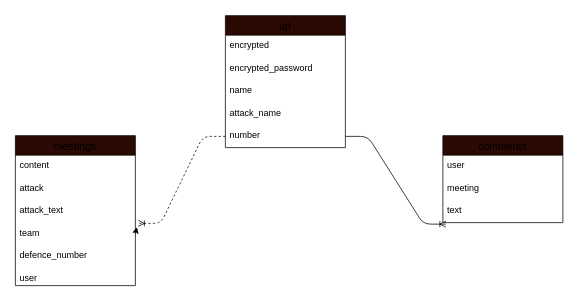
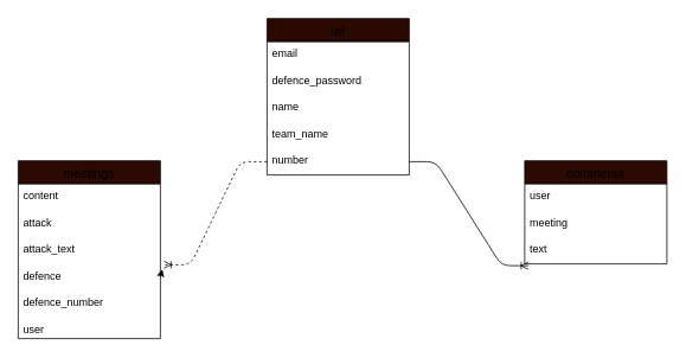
  <mxCell id="0" />
  <mxCell id="1" parent="0" />
  <mxCell id="2" value="url" style="swimlane;fontStyle=0;childLayout=stackLayout;horizontal=1;startSize=26;horizontalStack=0;resizeParent=1;resizeParentMax=0;resizeLast=0;collapsible=1;marginBottom=0;align=center;fontSize=14;fontFamily=Helvetica;fontColor=default;fillColor=#2A0902;gradientColor=none;" parent="1" vertex="1"><mxGeometry x="300" width="160" height="176" as="geometry" y="20" /></mxCell>
- <mxCell id="3" value="encrypted" style="text;strokeColor=none;fillColor=none;spacingLeft=4;spacingRight=4;overflow=hidden;rotatable=0;points=[[0,0.5],[1,0.5]];portConstraint=eastwest;fontSize=12;fontFamily=Helvetica;fontColor=default;" parent="2" vertex="1"><mxGeometry y="26" width="160" height="30" as="geometry" /></mxCell>
- <mxCell id="4" value="encrypted_password" style="text;strokeColor=none;fillColor=none;spacingLeft=4;spacingRight=4;overflow=hidden;rotatable=0;points=[[0,0.5],[1,0.5]];portConstraint=eastwest;fontSize=12;fontFamily=Helvetica;fontColor=default;" parent="2" vertex="1"><mxGeometry y="56" width="160" height="30" as="geometry" /></mxCell>
+ <mxCell id="3" value="email" style="text;strokeColor=none;fillColor=none;spacingLeft=4;spacingRight=4;overflow=hidden;rotatable=0;points=[[0,0.5],[1,0.5]];portConstraint=eastwest;fontSize=12;fontFamily=Helvetica;fontColor=default;" parent="2" vertex="1"><mxGeometry y="26" width="160" height="30" as="geometry" /></mxCell>
+ <mxCell id="4" value="defence_password" style="text;strokeColor=none;fillColor=none;spacingLeft=4;spacingRight=4;overflow=hidden;rotatable=0;points=[[0,0.5],[1,0.5]];portConstraint=eastwest;fontSize=12;fontFamily=Helvetica;fontColor=default;" parent="2" vertex="1"><mxGeometry y="56" width="160" height="30" as="geometry" /></mxCell>
  <mxCell id="5" value="name" style="text;strokeColor=none;fillColor=none;spacingLeft=4;spacingRight=4;overflow=hidden;rotatable=0;points=[[0,0.5],[1,0.5]];portConstraint=eastwest;fontSize=12;fontFamily=Helvetica;fontColor=default;" parent="2" vertex="1"><mxGeometry y="86" width="160" height="30" as="geometry" /></mxCell>
- <mxCell id="6" value="attack_name" style="text;strokeColor=none;fillColor=none;spacingLeft=4;spacingRight=4;overflow=hidden;rotatable=0;points=[[0,0.5],[1,0.5]];portConstraint=eastwest;fontSize=12;fontFamily=Helvetica;fontColor=default;" parent="2" vertex="1"><mxGeometry y="116" width="160" height="30" as="geometry" /></mxCell>
+ <mxCell id="6" value="team_name" style="text;strokeColor=none;fillColor=none;spacingLeft=4;spacingRight=4;overflow=hidden;rotatable=0;points=[[0,0.5],[1,0.5]];portConstraint=eastwest;fontSize=12;fontFamily=Helvetica;fontColor=default;" parent="2" vertex="1"><mxGeometry y="116" width="160" height="30" as="geometry" /></mxCell>
  <mxCell id="7" value="number" style="text;strokeColor=none;fillColor=none;spacingLeft=4;spacingRight=4;overflow=hidden;rotatable=0;points=[[0,0.5],[1,0.5]];portConstraint=eastwest;fontSize=12;fontFamily=Helvetica;fontColor=default;" parent="2" vertex="1"><mxGeometry y="146" width="160" height="30" as="geometry" /></mxCell>
  <mxCell id="8" value="" style="edgeStyle=entityRelationEdgeStyle;fontSize=12;html=1;endArrow=ERoneToMany;fontFamily=Helvetica;fontColor=default;entryX=0.025;entryY=1.067;entryDx=0;entryDy=0;entryPerimeter=0;" parent="1" target="21" edge="1"><mxGeometry width="100" height="100" relative="1" as="geometry"><mxPoint x="460" y="181" as="sourcePoint" /><mxPoint x="575.07" y="299.99" as="targetPoint" /></mxGeometry></mxCell>
  <mxCell id="9" value="meetings" style="swimlane;fontStyle=0;childLayout=stackLayout;horizontal=1;startSize=26;horizontalStack=0;resizeParent=1;resizeParentMax=0;resizeLast=0;collapsible=1;marginBottom=0;align=center;fontSize=14;fontFamily=Helvetica;fontColor=default;fillColor=#2A0A03;gradientColor=none;" parent="1" vertex="1"><mxGeometry x="20" y="180" width="160" height="200" as="geometry" /></mxCell>
  <mxCell id="10" value="content   " style="text;strokeColor=none;fillColor=none;spacingLeft=4;spacingRight=4;overflow=hidden;rotatable=0;points=[[0,0.5],[1,0.5]];portConstraint=eastwest;fontSize=12;fontFamily=Helvetica;fontColor=default;" parent="9" vertex="1"><mxGeometry y="26" width="160" height="30" as="geometry" /></mxCell>
  <mxCell id="11" value="attack" style="text;strokeColor=none;fillColor=none;spacingLeft=4;spacingRight=4;overflow=hidden;rotatable=0;points=[[0,0.5],[1,0.5]];portConstraint=eastwest;fontSize=12;fontFamily=Helvetica;fontColor=default;" parent="9" vertex="1"><mxGeometry y="56" width="160" height="30" as="geometry" /></mxCell>
  <mxCell id="12" value="attack_text" style="text;strokeColor=none;fillColor=none;spacingLeft=4;spacingRight=4;overflow=hidden;rotatable=0;points=[[0,0.5],[1,0.5]];portConstraint=eastwest;fontSize=12;fontFamily=Helvetica;fontColor=default;" parent="9" vertex="1"><mxGeometry y="86" width="160" height="30" as="geometry" /></mxCell>
  <mxCell id="13" style="edgeStyle=none;html=1;exitX=1;exitY=0.5;exitDx=0;exitDy=0;entryX=1.013;entryY=0.2;entryDx=0;entryDy=0;entryPerimeter=0;fontFamily=Helvetica;fontSize=12;fontColor=default;" parent="9" target="14" edge="1"><mxGeometry relative="1" as="geometry"><mxPoint x="160" y="131" as="sourcePoint" /></mxGeometry></mxCell>
- <mxCell id="14" value="team" style="text;strokeColor=none;fillColor=none;spacingLeft=4;spacingRight=4;overflow=hidden;rotatable=0;points=[[0,0.5],[1,0.5]];portConstraint=eastwest;fontSize=12;fontFamily=Helvetica;fontColor=default;" parent="9" vertex="1"><mxGeometry y="116" width="160" height="30" as="geometry" /></mxCell>
+ <mxCell id="14" value="defence" style="text;strokeColor=none;fillColor=none;spacingLeft=4;spacingRight=4;overflow=hidden;rotatable=0;points=[[0,0.5],[1,0.5]];portConstraint=eastwest;fontSize=12;fontFamily=Helvetica;fontColor=default;" parent="9" vertex="1"><mxGeometry y="116" width="160" height="30" as="geometry" /></mxCell>
  <mxCell id="15" value="defence_number" style="text;strokeColor=none;fillColor=none;spacingLeft=4;spacingRight=4;overflow=hidden;rotatable=0;points=[[0,0.5],[1,0.5]];portConstraint=eastwest;fontSize=12;fontFamily=Helvetica;fontColor=default;" parent="9" vertex="1"><mxGeometry y="146" width="160" height="30" as="geometry" /></mxCell>
  <mxCell id="16" value="user" style="text;strokeColor=none;fillColor=none;spacingLeft=4;spacingRight=4;overflow=hidden;rotatable=0;points=[[0,0.5],[1,0.5]];portConstraint=eastwest;fontSize=12;fontFamily=Helvetica;fontColor=default;" parent="9" vertex="1"><mxGeometry y="176" width="160" height="24" as="geometry" /></mxCell>
  <mxCell id="17" value="" style="edgeStyle=entityRelationEdgeStyle;fontSize=12;html=1;endArrow=ERoneToMany;fontFamily=Helvetica;fontColor=default;entryX=1.025;entryY=0.033;entryDx=0;entryDy=0;entryPerimeter=0;dashed=1;" parent="1" source="7" target="14" edge="1"><mxGeometry width="100" height="100" relative="1" as="geometry"><mxPoint x="290" y="202.99" as="sourcePoint" /><mxPoint x="320" y="340" as="targetPoint" /></mxGeometry></mxCell>
  <mxCell id="18" value="comments" style="swimlane;fontStyle=0;childLayout=stackLayout;horizontal=1;startSize=26;horizontalStack=0;resizeParent=1;resizeParentMax=0;resizeLast=0;collapsible=1;marginBottom=0;align=center;fontSize=14;fontFamily=Helvetica;fontColor=default;fillColor=#2A0A03;gradientColor=none;" parent="1" vertex="1"><mxGeometry x="590" y="180" width="160" height="116" as="geometry" /></mxCell>
  <mxCell id="19" value="user" style="text;strokeColor=none;fillColor=none;spacingLeft=4;spacingRight=4;overflow=hidden;rotatable=0;points=[[0,0.5],[1,0.5]];portConstraint=eastwest;fontSize=12;fontFamily=Helvetica;fontColor=default;" parent="18" vertex="1"><mxGeometry y="26" width="160" height="30" as="geometry" /></mxCell>
  <mxCell id="20" value="meeting" style="text;strokeColor=none;fillColor=none;spacingLeft=4;spacingRight=4;overflow=hidden;rotatable=0;points=[[0,0.5],[1,0.5]];portConstraint=eastwest;fontSize=12;fontFamily=Helvetica;fontColor=default;" parent="18" vertex="1"><mxGeometry y="56" width="160" height="30" as="geometry" /></mxCell>
  <mxCell id="21" value="text" style="text;strokeColor=none;fillColor=none;spacingLeft=4;spacingRight=4;overflow=hidden;rotatable=0;points=[[0,0.5],[1,0.5]];portConstraint=eastwest;fontSize=12;fontFamily=Helvetica;fontColor=default;" parent="18" vertex="1"><mxGeometry y="86" width="160" height="30" as="geometry" /></mxCell>
